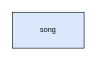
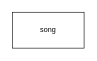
  <mxCell id="0" />
  <mxCell id="1" parent="0" />
- <mxCell id="2" value="song" style="rounded=0;whiteSpace=wrap;html=1;fillColor=#dae8fc;" vertex="1" parent="1"><mxGeometry x="20" y="20" width="120" height="60" as="geometry" /></mxCell>
+ <mxCell id="2" value="song" style="rounded=0;whiteSpace=wrap;html=1;" vertex="1" parent="1"><mxGeometry x="20" y="20" width="120" height="60" as="geometry" /></mxCell>
